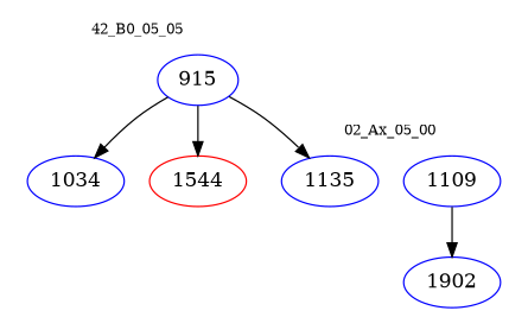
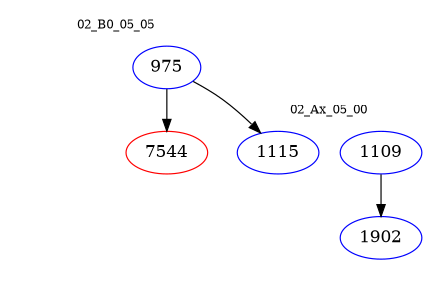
  digraph {
    node [color=blue]
    edge [color=black]
    n1 [label=1109]
-   n2 [label=1135]
+   n2 [label=1115]
    n3 [label=1902]
-   n4 [label=915]
-   n5 [label=1034]
-   n6 [color=red label=1544]
+   n4 [label=975]
+   n6 [color=red label=7544]
    subgraph cluster_1 {
      color=white
      fontsize=10
      label="02_Ax_05_00"
      n1
      n2
      n3
    }
    subgraph cluster_2 {
      color=white
      fontsize=10
-     label="42_B0_05_05"
+     label="02_B0_05_05"
      n4
-     n5
      n6
    }
    n1 -> n3
    n4 -> n2
-   n4 -> n5
    n4 -> n6
  }
